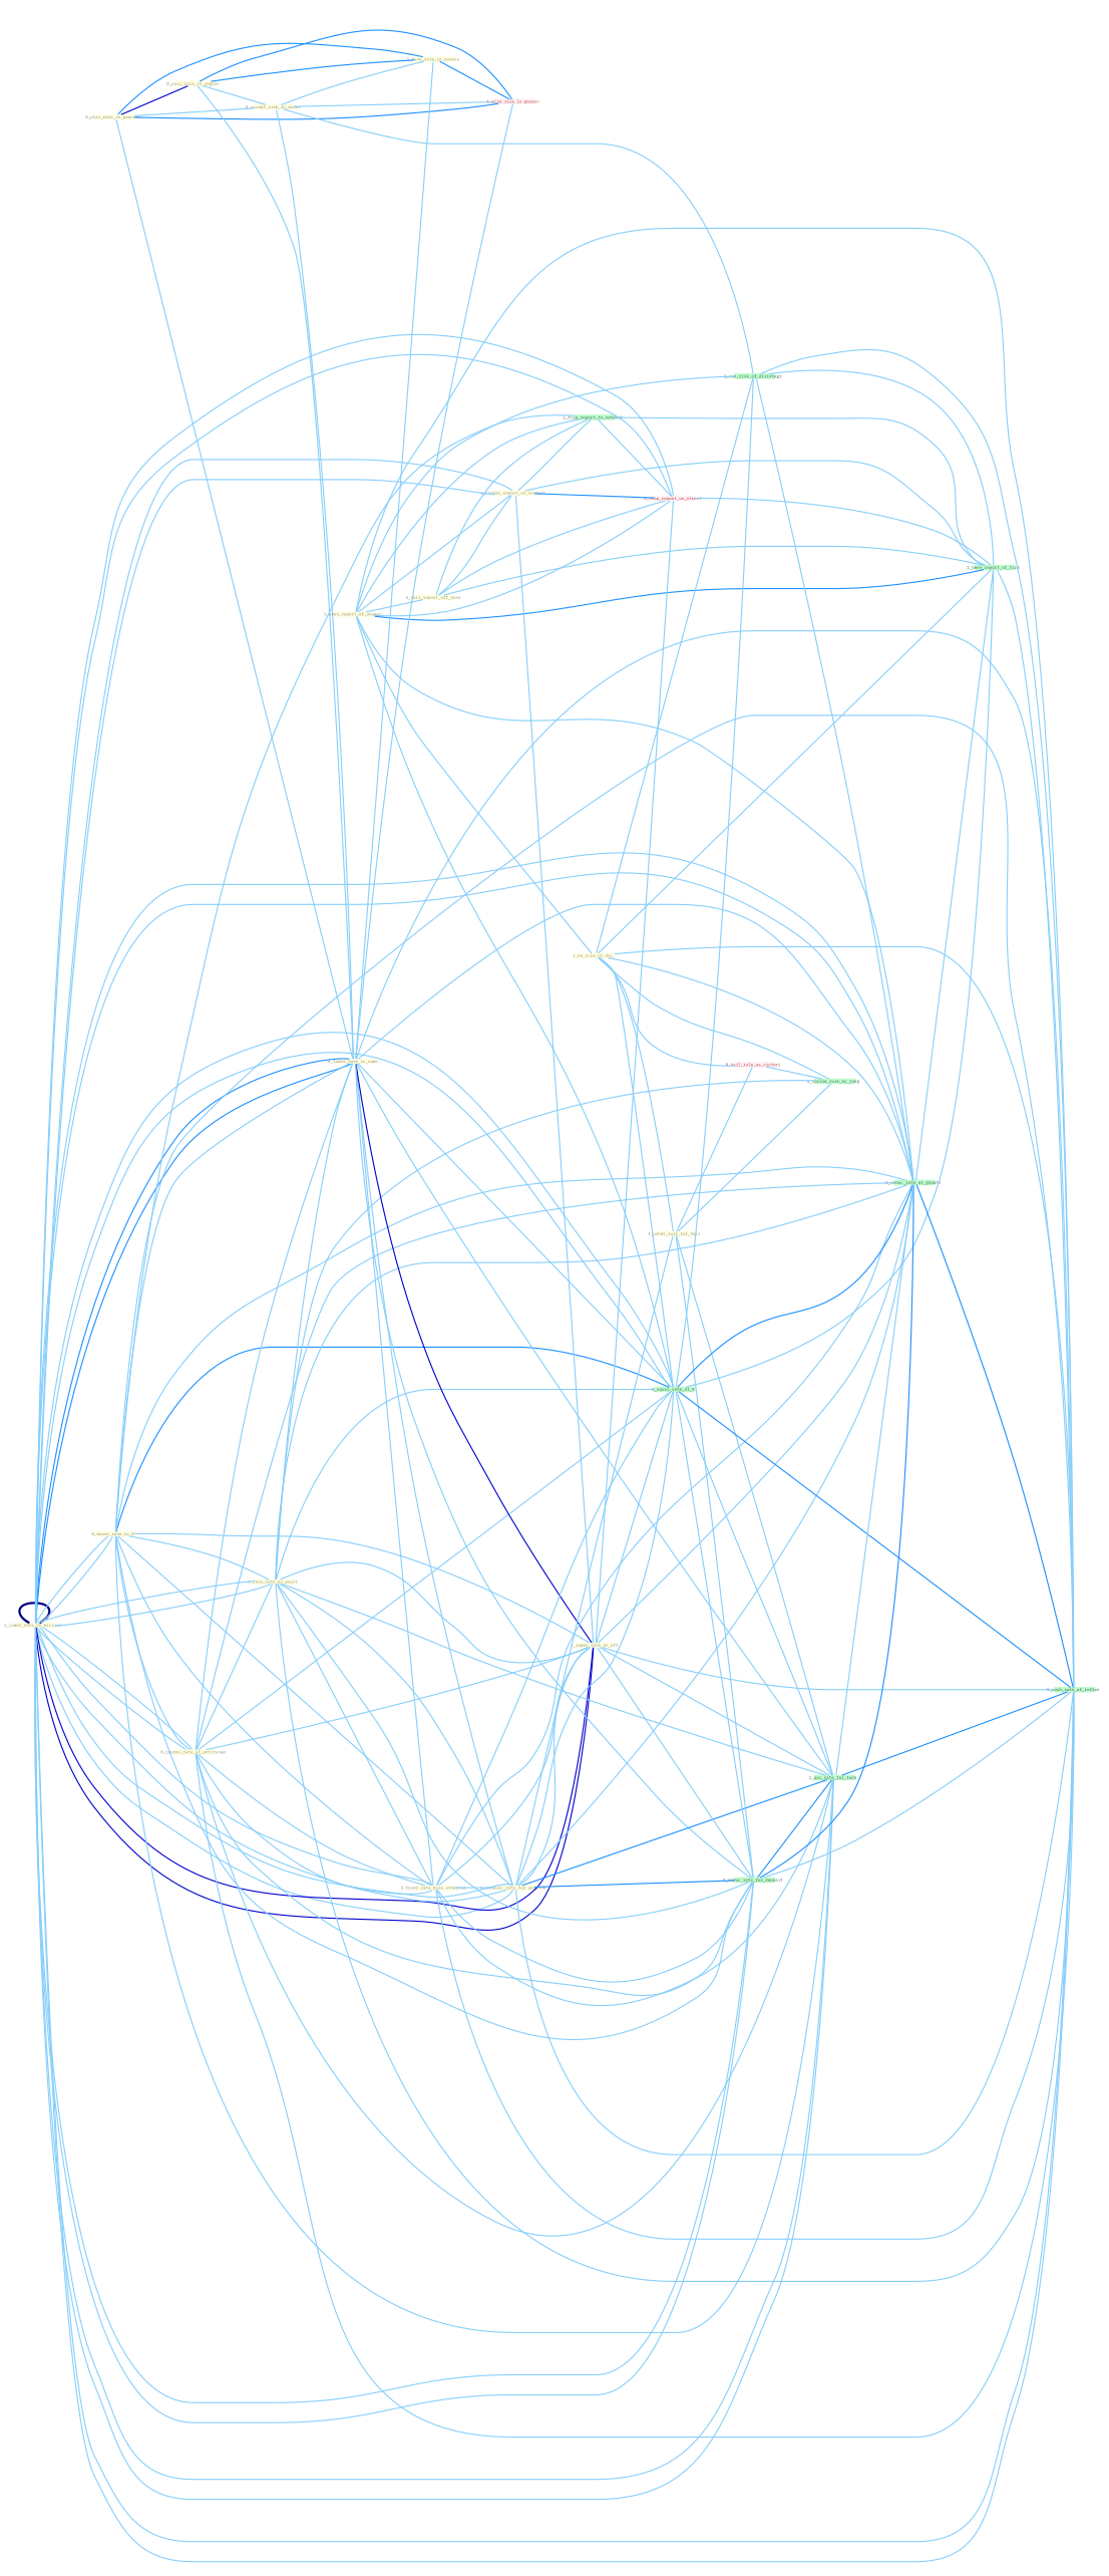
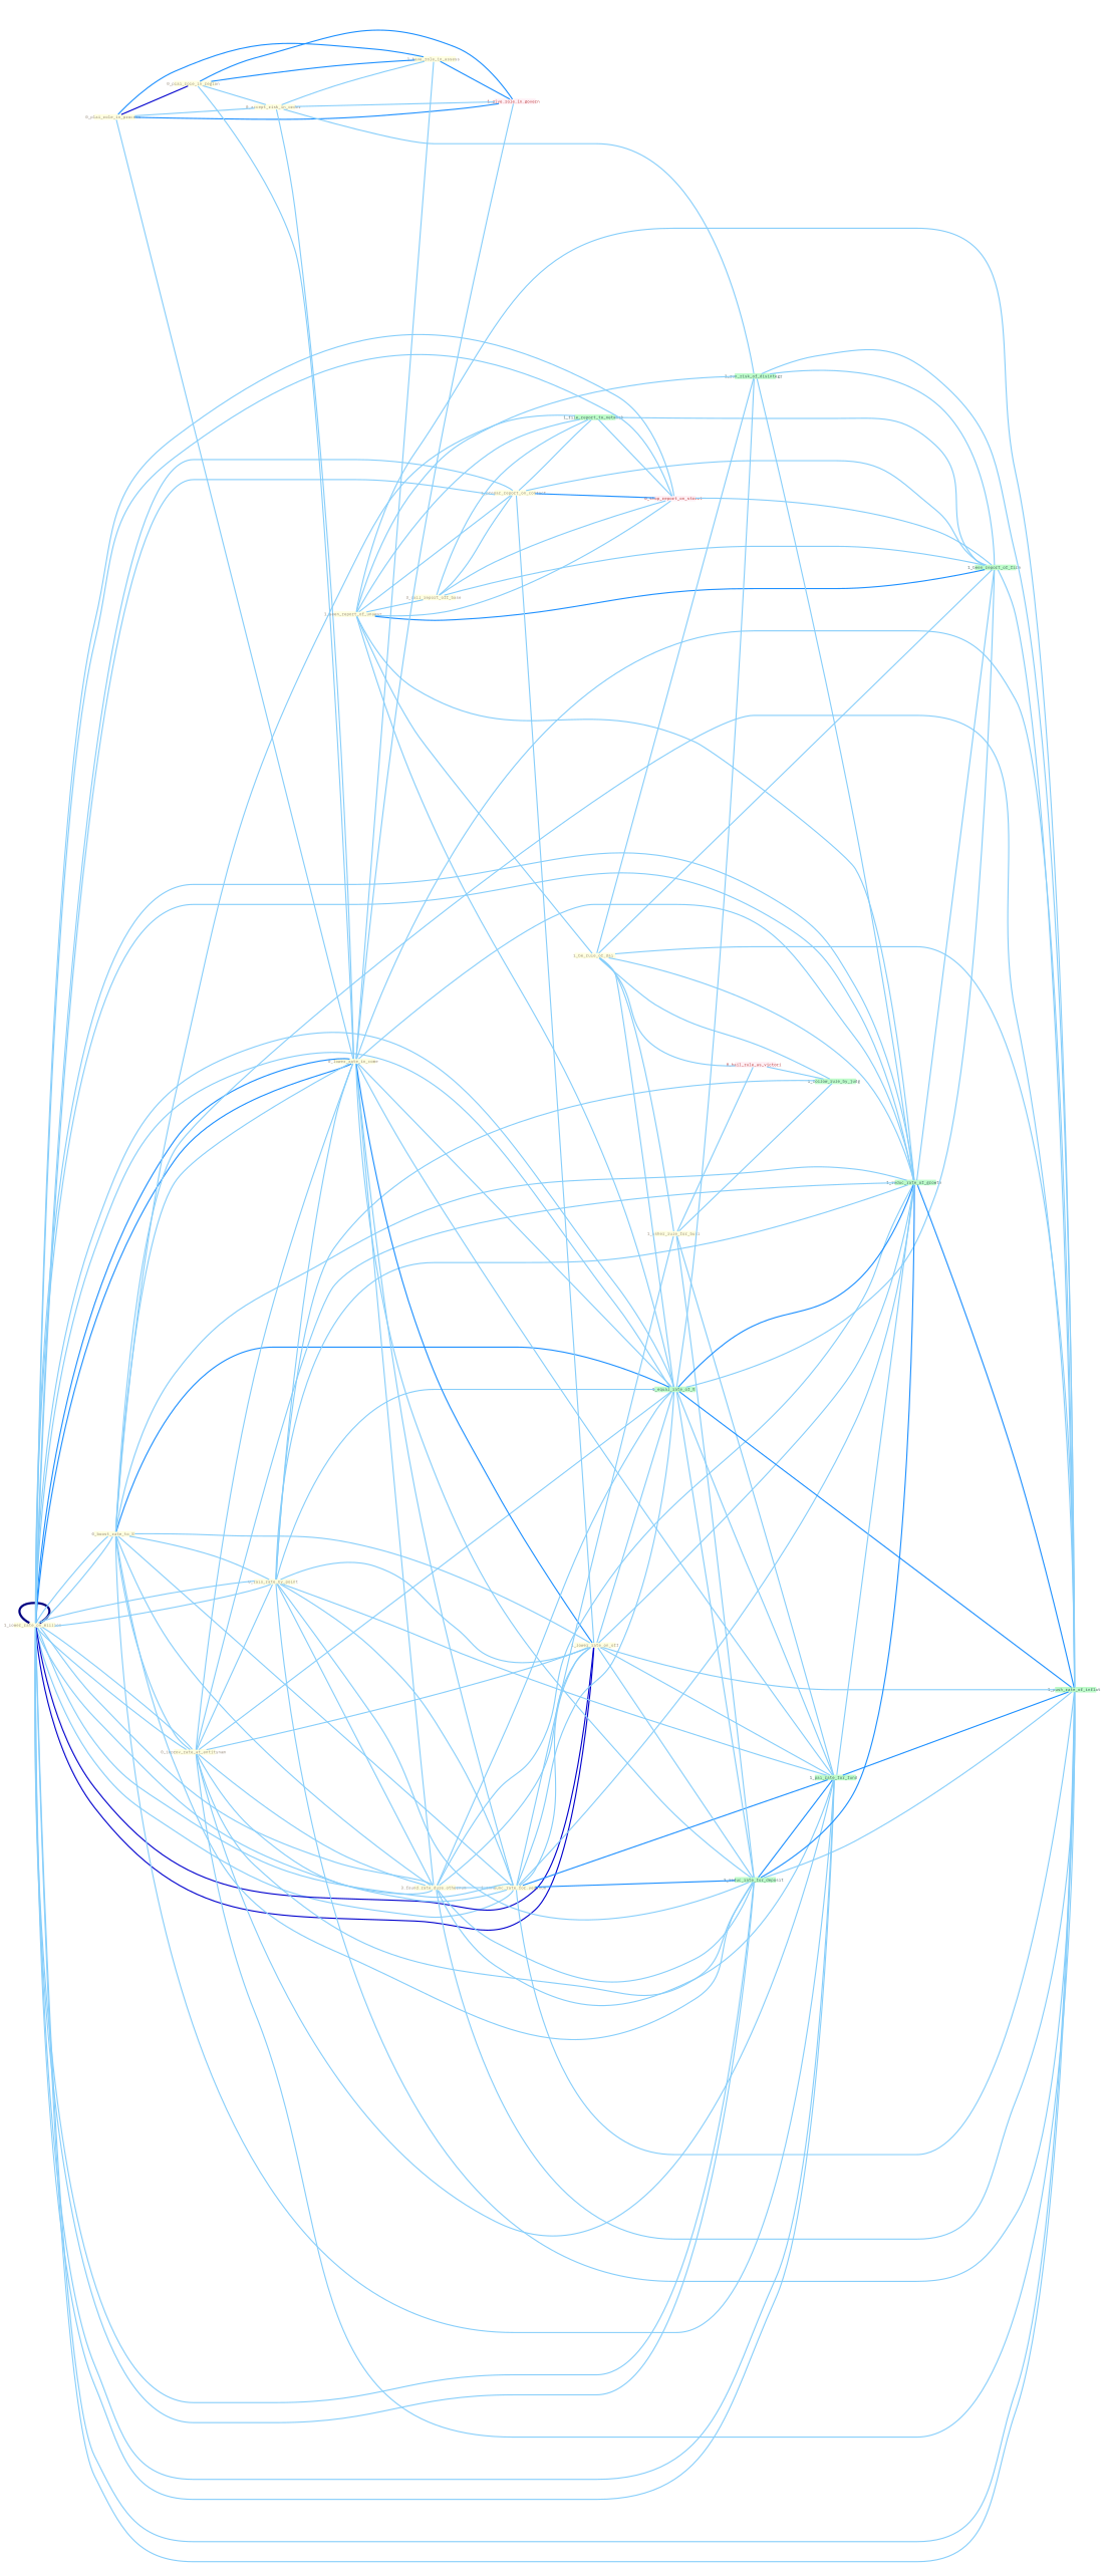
  graph {
    fontname="IBM Plex Mono"
    rankdir=LR
    node [color="#ffffe0" fixedsize=true fontcolor="#8b7d6b" fontname="IBM Plex Mono" fontsize=4 shape=polygon style=filled]
    edge [color="#87cefa" fontname="IBM Plex Mono" w=1]
    "0_plai_role_in_process " [height=.06 width=.5]
    "0_plai_role_in_region " [height=.06 width=.5]
    "0_accept_risk_in_order " [height=.06 width=.5]
    "1_seen_report_of_unawar " [height=.06 width=.5]
    "1_be_rule_of_dai " [height=.06 width=.5]
    "1_lower_rate_on_million " [height=.06 width=.5]
    "0_call_report_off_base " [height=.06 width=.5]
    "0_boost_rate_to_% " [height=.06 width=.5]
    "0_improv_rate_at_entitynam " [height=.06 width=.5]
    "0_rais_rate_by_point " [height=.06 width=.5]
    "0_lower_rate_in_come " [height=.06 width=.5]
    "1_prepar_report_on_contact " [height=.06 width=.5]
    "0_found_rate_dure_othernum " [height=.06 width=.5]
    "1_announc_rate_for_yearnum " [height=.06 width=.5]
-   "1_usher_rule_for_busi " [height=.06 width=.5 label="1_usher_rule_for_hail"]
+   "1_usher_rule_for_busi " [height=.06 width=.5]
    n16 [height=.06 label="1_lower_rate_on_off" width=.5]
    "1_have_role_in_assess " [height=.06 width=.5]
    "0_stop_report_on_street " [color="#fff0f5" fontcolor="#b22222" height=.06 width=.5]
    "1_give_role_in_govern " [color="#fff0f5" fontcolor="#b22222" height=.06 width=.5]
    "0_hail_rule_as_victori " [color="#fff0f5" fontcolor="#b22222" height=.06 width=.5]
    "1_run_risk_of_disintegr " [color="#BDFCC9" fontcolor="#2f4f4f" height=.06 width=.5]
    "1_file_report_to_network " [color="#BDFCC9" fontcolor="#2f4f4f" height=.06 width=.5]
    "1_equal_rate_of_% " [color="#BDFCC9" fontcolor="#2f4f4f" height=.06 width=.5]
    "1_reduc_rate_of_growth " [color="#BDFCC9" fontcolor="#2f4f4f" height=.06 width=.5]
    "1_been_report_of_firm " [color="#BDFCC9" fontcolor="#2f4f4f" height=.06 width=.5]
    "1_push_rate_of_inflat " [color="#BDFCC9" fontcolor="#2f4f4f" height=.06 width=.5]
    "1_follow_rule_by_judg " [color="#BDFCC9" fontcolor="#2f4f4f" height=.06 width=.5]
    "1_reduc_rate_for_deposit " [color="#BDFCC9" fontcolor="#2f4f4f" height=.06 width=.5]
    "1_pai_rate_for_fund " [color="#BDFCC9" fontcolor="#2f4f4f" height=.06 width=.5]
    subgraph sub_1 {
      "0_plai_role_in_process "
      "0_plai_role_in_region "
      "0_accept_risk_in_order "
      "1_seen_report_of_unawar "
      "1_be_rule_of_dai "
      "1_lower_rate_on_million "
      "0_call_report_off_base "
      "0_boost_rate_to_% "
      "0_improv_rate_at_entitynam "
      "0_rais_rate_by_point "
      "0_lower_rate_in_come "
      "1_prepar_report_on_contact "
      "0_found_rate_dure_othernum "
      "1_announc_rate_for_yearnum "
      "1_usher_rule_for_busi "
      n16
      "1_have_role_in_assess "
    }
    subgraph sub_2 {
      "0_stop_report_on_street "
      "1_give_role_in_govern "
      "0_hail_rule_as_victori "
    }
    "0_plai_role_in_process " -- "0_plai_role_in_region " [color="#0000cd" w=3]
    "0_plai_role_in_process " -- "0_accept_risk_in_order "
    "0_plai_role_in_process " -- "0_lower_rate_in_come "
    "0_plai_role_in_process " -- "1_have_role_in_assess " [color="#1e90ff" w=2]
    "0_plai_role_in_process " -- "1_give_role_in_govern " [color="#1e90ff" w=2]
    "0_plai_role_in_region " -- "0_accept_risk_in_order "
    "0_plai_role_in_region " -- "0_lower_rate_in_come "
    "0_plai_role_in_region " -- "1_have_role_in_assess " [color="#1e90ff" w=2]
    "0_plai_role_in_region " -- "1_give_role_in_govern " [color="#1e90ff" w=2]
    "0_accept_risk_in_order " -- "0_lower_rate_in_come "
    "0_accept_risk_in_order " -- "1_have_role_in_assess "
    "0_accept_risk_in_order " -- "1_give_role_in_govern "
    "0_accept_risk_in_order " -- "1_run_risk_of_disintegr "
    "1_seen_report_of_unawar " -- "1_be_rule_of_dai "
    "1_seen_report_of_unawar " -- "0_call_report_off_base "
    "1_seen_report_of_unawar " -- "1_prepar_report_on_contact "
    "1_seen_report_of_unawar " -- "0_stop_report_on_street "
    "1_seen_report_of_unawar " -- "1_run_risk_of_disintegr "
    "1_seen_report_of_unawar " -- "1_file_report_to_network "
    "1_seen_report_of_unawar " -- "1_equal_rate_of_% "
    "1_seen_report_of_unawar " -- "1_reduc_rate_of_growth "
    "1_seen_report_of_unawar " -- "1_been_report_of_firm " [color="#1e90ff" w=2]
    "1_seen_report_of_unawar " -- "1_push_rate_of_inflat "
    "1_be_rule_of_dai " -- "1_usher_rule_for_busi "
    "1_be_rule_of_dai " -- "0_hail_rule_as_victori "
    "1_be_rule_of_dai " -- "1_run_risk_of_disintegr "
    "1_be_rule_of_dai " -- "1_equal_rate_of_% "
    "1_be_rule_of_dai " -- "1_reduc_rate_of_growth "
    "1_be_rule_of_dai " -- "1_been_report_of_firm "
    "1_be_rule_of_dai " -- "1_push_rate_of_inflat "
    "1_be_rule_of_dai " -- "1_follow_rule_by_judg "
    "1_lower_rate_on_million " -- "1_lower_rate_on_million " [color="#000080" style=bold w=4]
    "1_lower_rate_on_million " -- "0_boost_rate_to_% "
    "1_lower_rate_on_million " -- "0_boost_rate_to_% "
    "1_lower_rate_on_million " -- "0_improv_rate_at_entitynam "
    "1_lower_rate_on_million " -- "0_improv_rate_at_entitynam "
    "1_lower_rate_on_million " -- "0_rais_rate_by_point "
    "1_lower_rate_on_million " -- "0_rais_rate_by_point "
    "1_lower_rate_on_million " -- "0_lower_rate_in_come " [color="#1e90ff" w=2]
    "1_lower_rate_on_million " -- "0_lower_rate_in_come " [color="#1e90ff" w=2]
    "1_lower_rate_on_million " -- "1_prepar_report_on_contact "
    "1_lower_rate_on_million " -- "1_prepar_report_on_contact "
    "1_lower_rate_on_million " -- "0_found_rate_dure_othernum "
    "1_lower_rate_on_million " -- "0_found_rate_dure_othernum "
    "1_lower_rate_on_million " -- "1_announc_rate_for_yearnum "
    "1_lower_rate_on_million " -- "1_announc_rate_for_yearnum "
    "1_lower_rate_on_million " -- n16 [color="#0000cd" w=3]
    "1_lower_rate_on_million " -- n16 [color="#0000cd" w=3]
    "1_lower_rate_on_million " -- "0_stop_report_on_street "
    "1_lower_rate_on_million " -- "0_stop_report_on_street "
    "1_lower_rate_on_million " -- "1_equal_rate_of_% "
    "1_lower_rate_on_million " -- "1_equal_rate_of_% "
    "1_lower_rate_on_million " -- "1_reduc_rate_of_growth "
    "1_lower_rate_on_million " -- "1_reduc_rate_of_growth "
    "1_lower_rate_on_million " -- "1_push_rate_of_inflat "
    "1_lower_rate_on_million " -- "1_push_rate_of_inflat "
    "1_lower_rate_on_million " -- "1_reduc_rate_for_deposit "
    "1_lower_rate_on_million " -- "1_reduc_rate_for_deposit "
    "1_lower_rate_on_million " -- "1_pai_rate_for_fund "
    "1_lower_rate_on_million " -- "1_pai_rate_for_fund "
    "0_call_report_off_base " -- "1_prepar_report_on_contact "
    "0_call_report_off_base " -- "0_stop_report_on_street "
    "0_call_report_off_base " -- "1_file_report_to_network "
    "0_call_report_off_base " -- "1_been_report_of_firm "
    "0_boost_rate_to_% " -- "0_improv_rate_at_entitynam "
    "0_boost_rate_to_% " -- "0_rais_rate_by_point "
    "0_boost_rate_to_% " -- "0_lower_rate_in_come "
    "0_boost_rate_to_% " -- "0_found_rate_dure_othernum "
    "0_boost_rate_to_% " -- "1_announc_rate_for_yearnum "
    "0_boost_rate_to_% " -- n16
    "0_boost_rate_to_% " -- "1_file_report_to_network "
    "0_boost_rate_to_% " -- "1_equal_rate_of_% " [color="#1e90ff" w=2]
    "0_boost_rate_to_% " -- "1_reduc_rate_of_growth "
    "0_boost_rate_to_% " -- "1_push_rate_of_inflat "
    "0_boost_rate_to_% " -- "1_reduc_rate_for_deposit "
    "0_boost_rate_to_% " -- "1_pai_rate_for_fund "
    "0_improv_rate_at_entitynam " -- "0_rais_rate_by_point "
    "0_improv_rate_at_entitynam " -- "0_lower_rate_in_come "
    "0_improv_rate_at_entitynam " -- "0_found_rate_dure_othernum "
    "0_improv_rate_at_entitynam " -- "1_announc_rate_for_yearnum "
    "0_improv_rate_at_entitynam " -- n16
    "0_improv_rate_at_entitynam " -- "1_equal_rate_of_% "
    "0_improv_rate_at_entitynam " -- "1_reduc_rate_of_growth "
    "0_improv_rate_at_entitynam " -- "1_push_rate_of_inflat "
    "0_improv_rate_at_entitynam " -- "1_reduc_rate_for_deposit "
    "0_improv_rate_at_entitynam " -- "1_pai_rate_for_fund "
    "0_rais_rate_by_point " -- "0_lower_rate_in_come "
    "0_rais_rate_by_point " -- "0_found_rate_dure_othernum "
    "0_rais_rate_by_point " -- "1_announc_rate_for_yearnum "
    "0_rais_rate_by_point " -- n16
    "0_rais_rate_by_point " -- "1_equal_rate_of_% "
    "0_rais_rate_by_point " -- "1_reduc_rate_of_growth "
    "0_rais_rate_by_point " -- "1_push_rate_of_inflat "
    "0_rais_rate_by_point " -- "1_follow_rule_by_judg "
    "0_rais_rate_by_point " -- "1_reduc_rate_for_deposit "
    "0_rais_rate_by_point " -- "1_pai_rate_for_fund "
    "0_lower_rate_in_come " -- "0_found_rate_dure_othernum "
    "0_lower_rate_in_come " -- "1_announc_rate_for_yearnum "
-   "0_lower_rate_in_come " -- n16 [color="#0000cd" w=2]
+   "0_lower_rate_in_come " -- n16 [color="#1e90ff" w=2]
    "0_lower_rate_in_come " -- "1_have_role_in_assess "
    "0_lower_rate_in_come " -- "1_give_role_in_govern "
    "0_lower_rate_in_come " -- "1_equal_rate_of_% "
    "0_lower_rate_in_come " -- "1_reduc_rate_of_growth "
    "0_lower_rate_in_come " -- "1_push_rate_of_inflat "
    "0_lower_rate_in_come " -- "1_reduc_rate_for_deposit "
    "0_lower_rate_in_come " -- "1_pai_rate_for_fund "
    "1_prepar_report_on_contact " -- n16
    "1_prepar_report_on_contact " -- "0_stop_report_on_street " [color="#1e90ff" w=2]
    "1_prepar_report_on_contact " -- "1_file_report_to_network "
    "1_prepar_report_on_contact " -- "1_been_report_of_firm "
    "0_found_rate_dure_othernum " -- "1_announc_rate_for_yearnum "
    "0_found_rate_dure_othernum " -- n16
    "0_found_rate_dure_othernum " -- "1_equal_rate_of_% "
    "0_found_rate_dure_othernum " -- "1_reduc_rate_of_growth "
    "0_found_rate_dure_othernum " -- "1_push_rate_of_inflat "
    "0_found_rate_dure_othernum " -- "1_reduc_rate_for_deposit "
    "0_found_rate_dure_othernum " -- "1_pai_rate_for_fund "
    "1_announc_rate_for_yearnum " -- "1_usher_rule_for_busi "
    "1_announc_rate_for_yearnum " -- n16
    "1_announc_rate_for_yearnum " -- "1_equal_rate_of_% "
    "1_announc_rate_for_yearnum " -- "1_reduc_rate_of_growth "
    "1_announc_rate_for_yearnum " -- "1_push_rate_of_inflat "
    "1_announc_rate_for_yearnum " -- "1_reduc_rate_for_deposit " [color="#1e90ff" w=2]
    "1_announc_rate_for_yearnum " -- "1_pai_rate_for_fund " [color="#1e90ff" w=2]
    "1_usher_rule_for_busi " -- "0_hail_rule_as_victori "
    "1_usher_rule_for_busi " -- "1_follow_rule_by_judg "
    "1_usher_rule_for_busi " -- "1_reduc_rate_for_deposit "
    "1_usher_rule_for_busi " -- "1_pai_rate_for_fund "
-   n16 -- "0_stop_report_on_street "
    n16 -- "1_equal_rate_of_% "
    n16 -- "1_reduc_rate_of_growth "
    n16 -- "1_push_rate_of_inflat "
    n16 -- "1_reduc_rate_for_deposit "
    n16 -- "1_pai_rate_for_fund "
    "1_have_role_in_assess " -- "1_give_role_in_govern " [color="#1e90ff" w=2]
    "0_stop_report_on_street " -- "1_been_report_of_firm "
    "0_hail_rule_as_victori " -- "1_follow_rule_by_judg "
    "1_run_risk_of_disintegr " -- "1_reduc_rate_of_growth "
    "1_run_risk_of_disintegr " -- "1_been_report_of_firm "
    "1_run_risk_of_disintegr " -- "1_push_rate_of_inflat "
    "1_file_report_to_network " -- "0_stop_report_on_street "
    "1_file_report_to_network " -- "1_been_report_of_firm "
    "1_equal_rate_of_% " -- "1_run_risk_of_disintegr "
    "1_equal_rate_of_% " -- "1_reduc_rate_of_growth " [color="#1e90ff" w=2]
    "1_equal_rate_of_% " -- "1_been_report_of_firm "
    "1_equal_rate_of_% " -- "1_push_rate_of_inflat " [color="#1e90ff" w=2]
    "1_equal_rate_of_% " -- "1_reduc_rate_for_deposit "
    "1_equal_rate_of_% " -- "1_pai_rate_for_fund "
    "1_reduc_rate_of_growth " -- "1_been_report_of_firm "
    "1_reduc_rate_of_growth " -- "1_push_rate_of_inflat " [color="#1e90ff" w=2]
    "1_been_report_of_firm " -- "1_push_rate_of_inflat "
    "1_reduc_rate_for_deposit " -- "1_reduc_rate_of_growth " [color="#1e90ff" w=2]
    "1_reduc_rate_for_deposit " -- "1_push_rate_of_inflat "
    "1_reduc_rate_for_deposit " -- "1_pai_rate_for_fund " [color="#1e90ff" w=2]
    "1_pai_rate_for_fund " -- "1_reduc_rate_of_growth "
    "1_pai_rate_for_fund " -- "1_push_rate_of_inflat " [color="#1e90ff"]
  }
